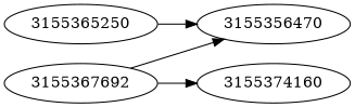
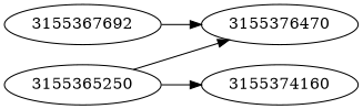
  strict digraph {
    rankdir=LR
    3155365250
-   3155376470 [label=3155356470]
+   3155376470
    3155367692
    3155374160
    3155365250 -> 3155376470
    3155367692 -> 3155376470
-   3155367692 -> 3155374160
+   3155365250 -> 3155374160
  }
